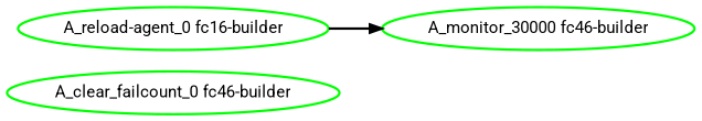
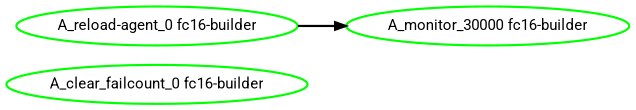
  digraph {
    rankdir=LR
    fontname=Roboto
    node [color=green fontcolor=black style=bold fontname=Roboto]
-   "A_clear_failcount_0 fc16-builder" [label="A_clear_failcount_0 fc46-builder"]
-   "A_monitor_30000 fc16-builder" [label="A_monitor_30000 fc46-builder"]
+   "A_clear_failcount_0 fc16-builder"
+   "A_monitor_30000 fc16-builder"
    "A_reload-agent_0 fc16-builder"
    "A_reload-agent_0 fc16-builder" -> "A_monitor_30000 fc16-builder" [style=bold fontname=Roboto]
  }
